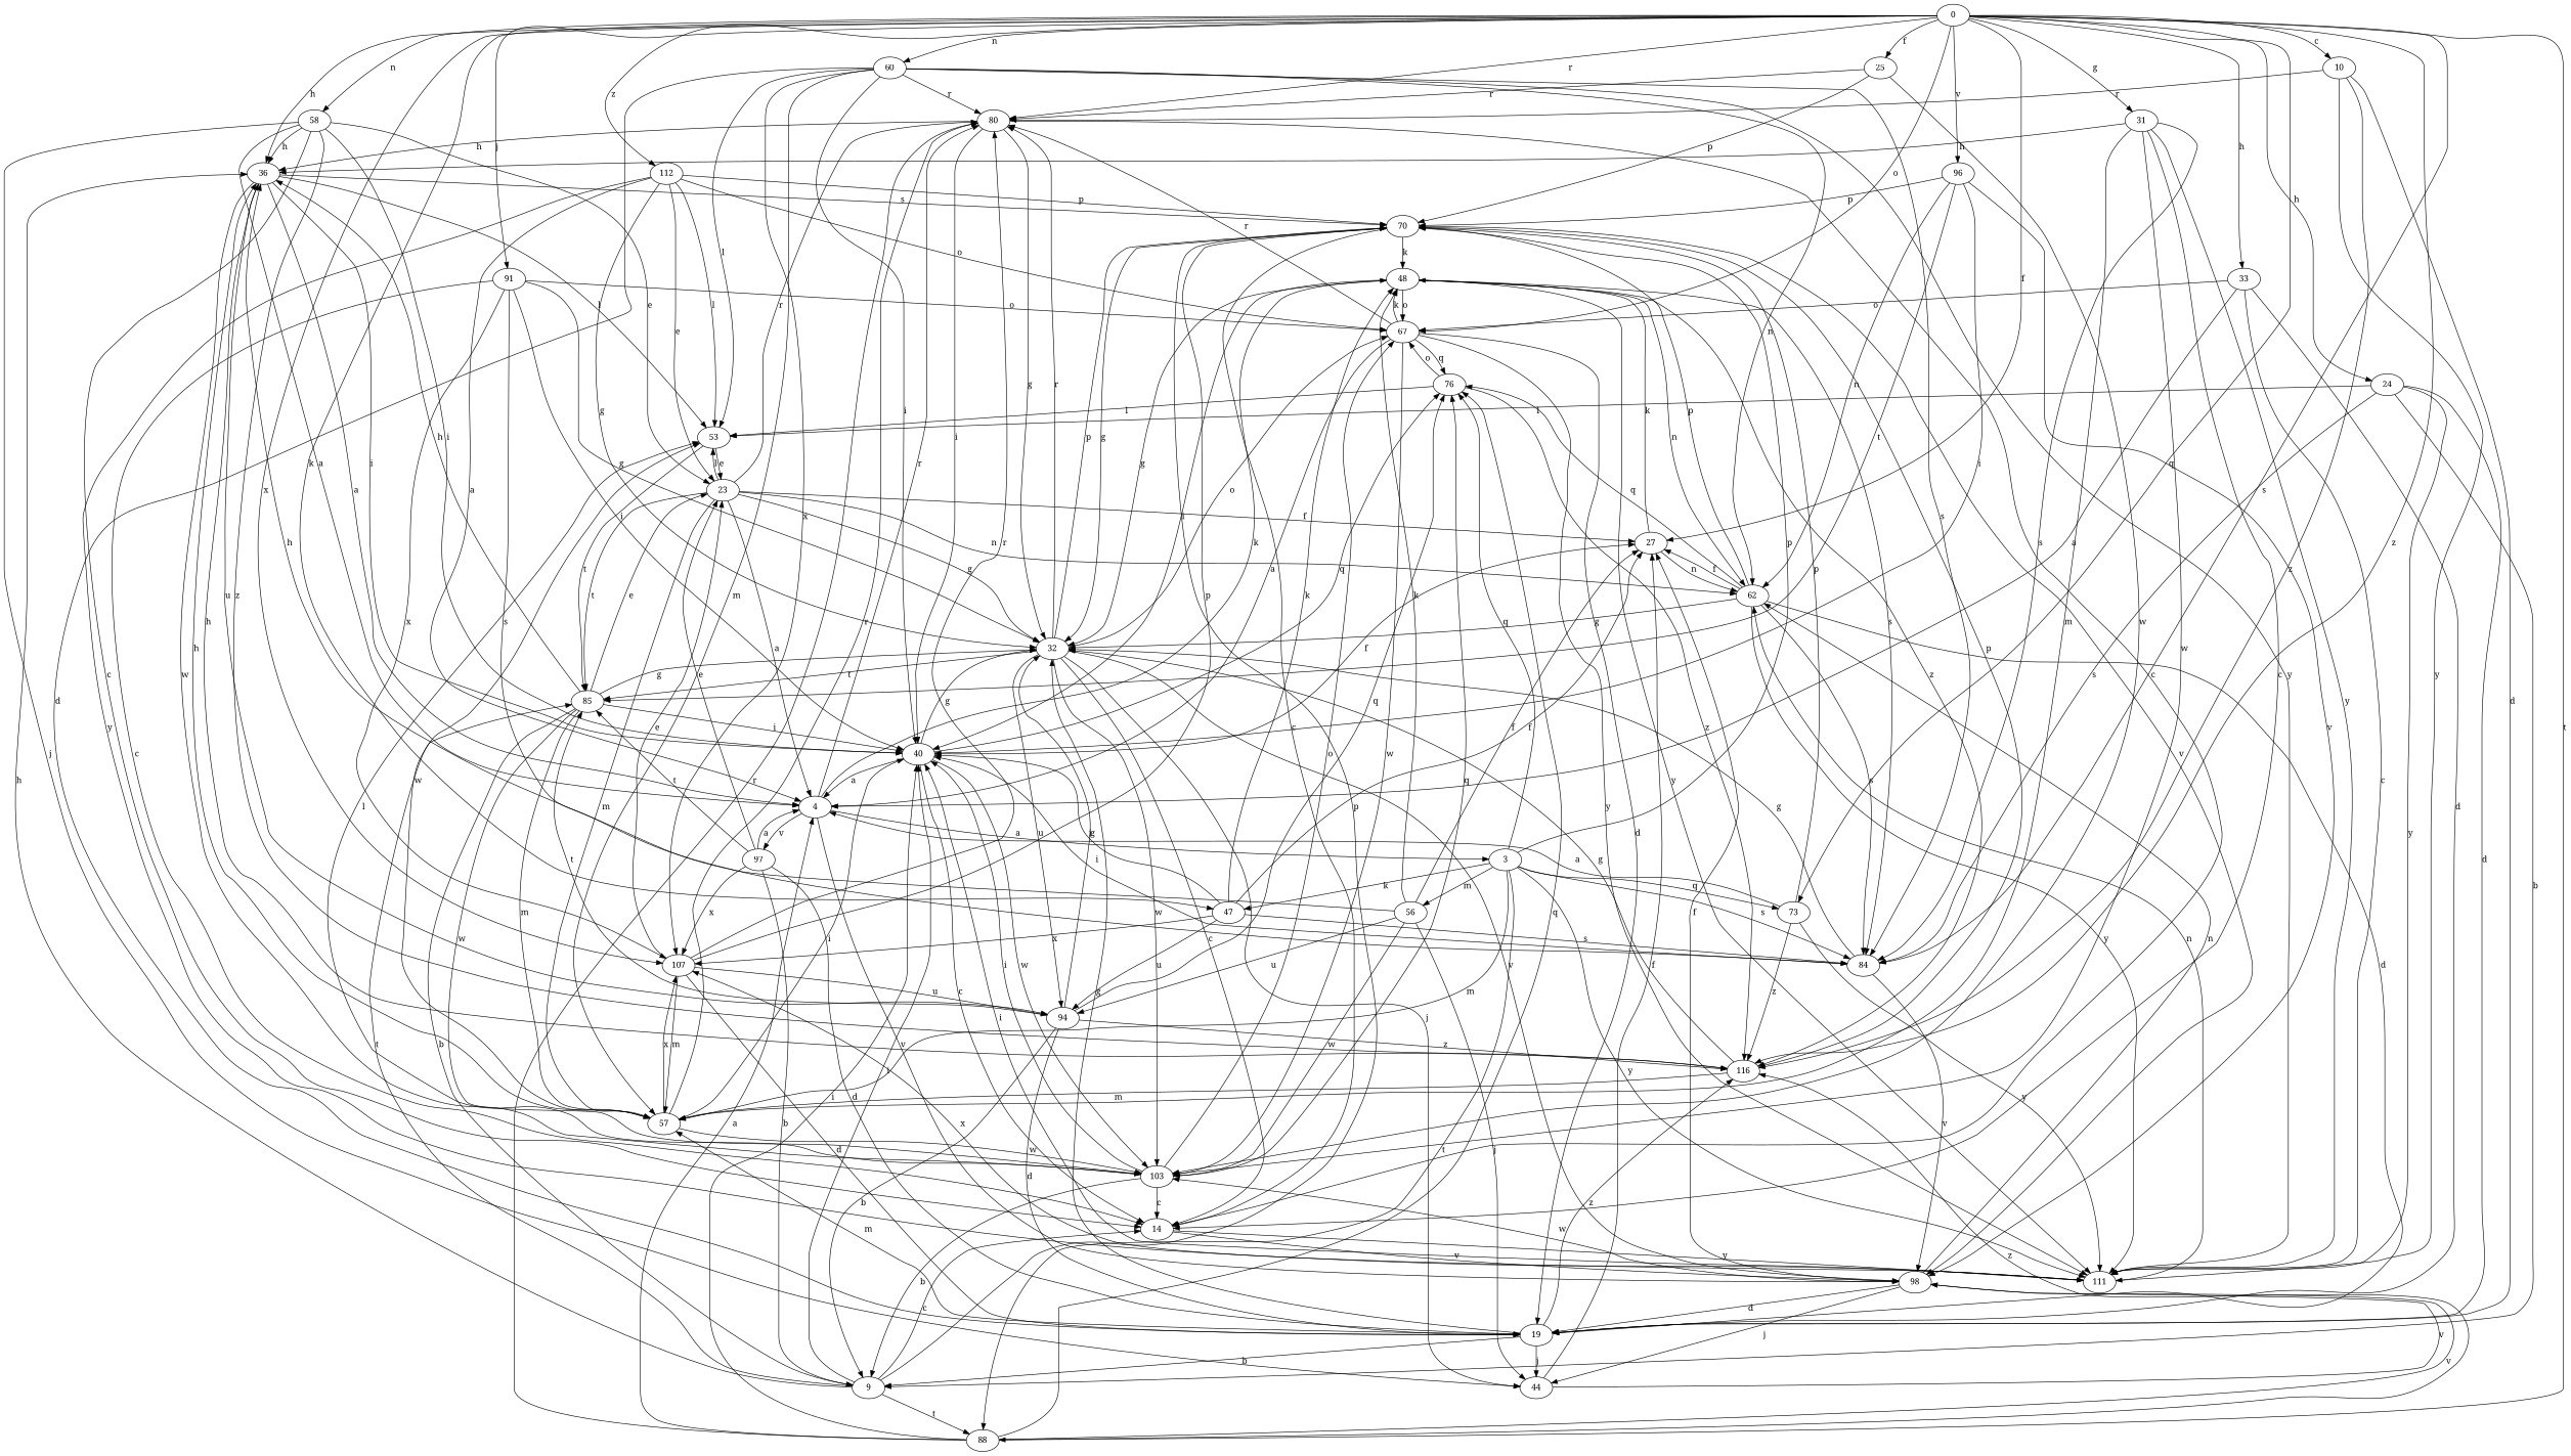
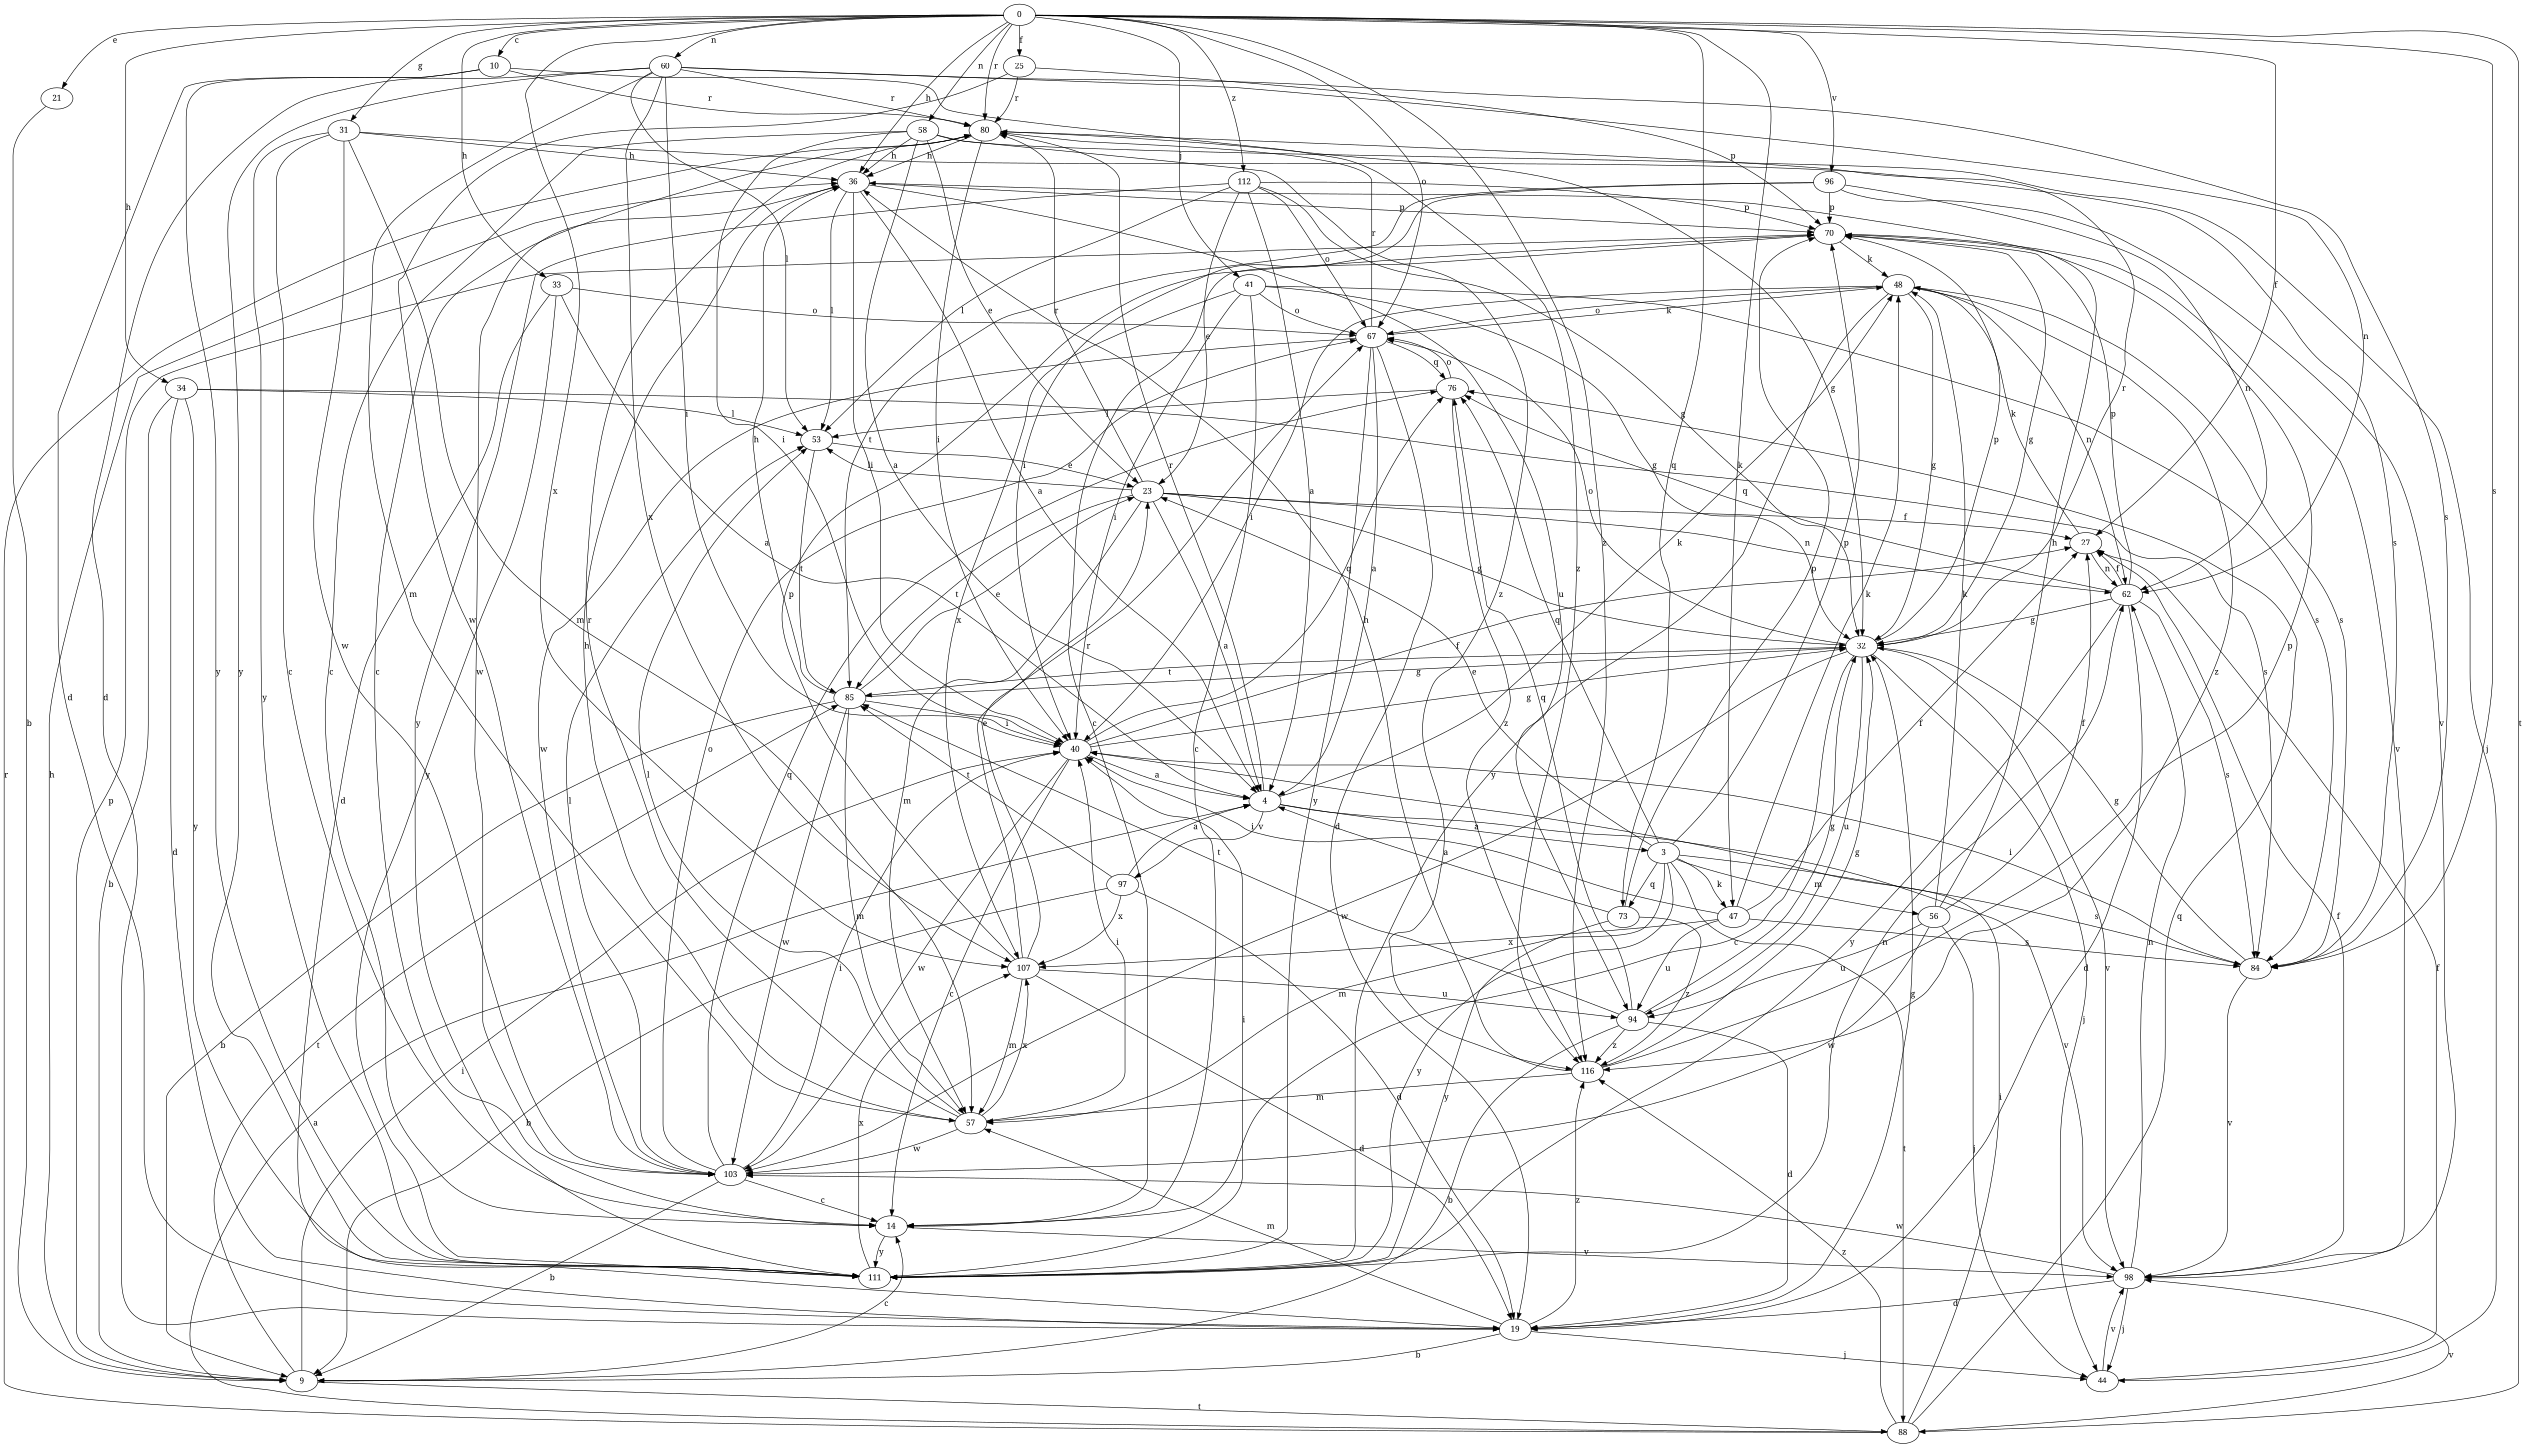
  strict digraph {
    fontname="Noto Serif"
    node [fontname="Noto Serif"]
    edge [fontname="Noto Serif"]
    0
    10
+   21
    25
    27
    31
    33
-   34 [label=24]
+   34
    36
-   41 [label=91]
+   41
    47
    58
    60
    67
    73
    80
    84
    88
    96
    107
    112
    116
    111
    19
    9
    70
    103
    48
    62
    57
    14
    4
    53
    40
    94
    32
    44
    23
    76
    98
    n41 [label=85]
    3
    56
    97
    0 -> 10 [label=c]
+   0 -> 21 [label=e]
    0 -> 25 [label=f]
    0 -> 27 [label=f]
    0 -> 31 [label=g]
    0 -> 33 [label=h]
    0 -> 34 [label=h]
    0 -> 36 [label=h]
    0 -> 41 [label=j]
    0 -> 47 [label=k]
    0 -> 58 [label=n]
    0 -> 60 [label=n]
    0 -> 67 [label=o]
    0 -> 73 [label=q]
    0 -> 80 [label=r]
    0 -> 84 [label=s]
    0 -> 88 [label=t]
    0 -> 96 [label=v]
    0 -> 107 [label=x]
    0 -> 112 [label=z]
    0 -> 116 [label=z]
    10 -> 80 [label=r]
    10 -> 116 [label=z]
    10 -> 111 [label=y]
    10 -> 19 [label=d]
+   21 -> 9 [label=b]
    25 -> 80 [label=r]
    25 -> 70 [label=p]
    25 -> 103 [label=w]
    27 -> 48 [label=k]
    27 -> 62 [label=n]
    31 -> 36 [label=h]
    31 -> 84 [label=s]
    31 -> 111 [label=y]
    31 -> 103 [label=w]
    31 -> 57 [label=m]
    31 -> 14 [label=c]
    33 -> 67 [label=o]
-   33 -> 111 [label=c]
+   33 -> 111 [label=y]
    33 -> 19 [label=d]
    33 -> 4 [label=a]
    34 -> 84 [label=s]
    34 -> 111 [label=y]
    34 -> 19 [label=d]
    34 -> 9 [label=b]
    34 -> 53 [label=l]
-   36 -> 70 [label=s]
+   36 -> 70 [label=p]
    36 -> 103 [label=w]
    36 -> 4 [label=a]
    36 -> 53 [label=l]
    36 -> 40 [label=i]
    36 -> 94 [label=u]
    41 -> 67 [label=o]
    41 -> 84 [label=s]
    41 -> 107 [label=x]
    41 -> 14 [label=c]
    41 -> 40 [label=i]
    41 -> 32 [label=g]
    47 -> 27 [label=f]
    47 -> 84 [label=s]
    47 -> 107 [label=x]
    47 -> 48 [label=k]
    47 -> 40 [label=i]
    47 -> 94 [label=u]
    58 -> 36 [label=h]
    58 -> 116 [label=z]
    58 -> 14 [label=c]
    58 -> 4 [label=a]
    58 -> 40 [label=i]
    58 -> 44 [label=j]
    58 -> 23 [label=e]
    60 -> 80 [label=r]
    60 -> 84 [label=s]
    60 -> 107 [label=x]
    60 -> 111 [label=y]
    60 -> 19 [label=d]
    60 -> 62 [label=n]
    60 -> 57 [label=m]
    60 -> 53 [label=l]
    60 -> 40 [label=i]
    67 -> 80 [label=r]
    67 -> 111 [label=y]
    67 -> 19 [label=d]
    67 -> 103 [label=w]
    67 -> 48 [label=k]
    67 -> 4 [label=a]
    67 -> 76 [label=q]
    73 -> 116 [label=z]
    73 -> 111 [label=y]
    73 -> 70 [label=p]
    73 -> 4 [label=a]
    80 -> 36 [label=h]
    80 -> 14 [label=c]
    80 -> 40 [label=i]
    80 -> 32 [label=g]
    84 -> 40 [label=i]
    84 -> 32 [label=g]
    84 -> 98 [label=v]
    88 -> 80 [label=r]
    88 -> 116 [label=z]
    88 -> 4 [label=a]
    88 -> 40 [label=i]
    88 -> 76 [label=q]
    88 -> 98 [label=v]
    96 -> 70 [label=p]
    96 -> 62 [label=n]
    96 -> 40 [label=i]
    96 -> 98 [label=v]
    96 -> n41 [label=t]
-   107 -> 80 [label=r]
+   107 -> 67 [label=r]
    107 -> 19 [label=d]
    107 -> 70 [label=p]
    107 -> 57 [label=m]
    107 -> 94 [label=u]
    107 -> 23 [label=e]
    112 -> 67 [label=o]
    112 -> 111 [label=y]
    112 -> 70 [label=p]
    112 -> 4 [label=a]
    112 -> 53 [label=l]
    112 -> 32 [label=g]
    112 -> 23 [label=e]
    116 -> 36 [label=h]
    116 -> 70 [label=p]
    116 -> 57 [label=m]
    116 -> 32 [label=g]
    111 -> 107 [label=x]
    111 -> 62 [label=n]
    111 -> 40 [label=i]
    19 -> 116 [label=z]
    19 -> 9 [label=b]
    19 -> 57 [label=m]
    19 -> 32 [label=g]
    19 -> 44 [label=j]
    9 -> 36 [label=h]
    9 -> 88 [label=t]
    9 -> 70 [label=p]
    9 -> 14 [label=c]
    9 -> 40 [label=i]
    9 -> n41 [label=t]
    70 -> 48 [label=k]
    70 -> 14 [label=c]
    70 -> 32 [label=g]
    70 -> 98 [label=v]
    103 -> 67 [label=o]
    103 -> 9 [label=b]
    103 -> 14 [label=c]
    103 -> 53 [label=l]
    103 -> 40 [label=i]
    103 -> 76 [label=q]
    48 -> 67 [label=o]
    48 -> 84 [label=s]
    48 -> 116 [label=z]
    48 -> 111 [label=y]
    48 -> 62 [label=n]
    48 -> 40 [label=i]
    48 -> 32 [label=g]
    62 -> 27 [label=f]
    62 -> 84 [label=s]
    62 -> 111 [label=y]
    62 -> 19 [label=d]
    62 -> 70 [label=p]
    62 -> 32 [label=g]
    62 -> 76 [label=q]
    57 -> 36 [label=h]
    57 -> 80 [label=r]
    57 -> 107 [label=x]
    57 -> 103 [label=w]
-   57 -> 53 [label=w]
+   57 -> 53 [label=l]
    57 -> 40 [label=i]
    14 -> 111 [label=y]
    14 -> 98 [label=v]
    4 -> 80 [label=r]
    4 -> 48 [label=k]
    4 -> 98 [label=v]
    4 -> 3 [label=a]
    4 -> 97 [label=v]
    53 -> 23 [label=e]
    53 -> n41 [label=t]
    40 -> 27 [label=f]
    40 -> 103 [label=w]
    40 -> 14 [label=c]
    40 -> 4 [label=a]
    40 -> 32 [label=g]
    40 -> 76 [label=q]
    94 -> 116 [label=z]
    94 -> 19 [label=d]
    94 -> 9 [label=b]
    94 -> 32 [label=g]
    94 -> 76 [label=q]
    94 -> n41 [label=t]
    32 -> 67 [label=o]
    32 -> 80 [label=r]
    32 -> 70 [label=p]
    32 -> 103 [label=w]
    32 -> 14 [label=c]
    32 -> 94 [label=u]
    32 -> 44 [label=j]
    32 -> 98 [label=v]
    32 -> n41 [label=t]
    44 -> 27 [label=f]
    44 -> 98 [label=v]
    23 -> 27 [label=f]
    23 -> 80 [label=r]
    23 -> 62 [label=n]
    23 -> 57 [label=m]
    23 -> 4 [label=a]
    23 -> 53 [label=l]
    23 -> 32 [label=g]
    23 -> n41 [label=t]
    76 -> 67 [label=o]
    76 -> 116 [label=z]
    76 -> 53 [label=l]
    98 -> 27 [label=f]
    98 -> 19 [label=d]
    98 -> 103 [label=w]
    98 -> 62 [label=n]
    98 -> 44 [label=j]
    n41 -> 36 [label=h]
    n41 -> 9 [label=b]
    n41 -> 103 [label=w]
    n41 -> 57 [label=m]
    n41 -> 40 [label=i]
    n41 -> 32 [label=g]
    n41 -> 23 [label=e]
    3 -> 47 [label=k]
    3 -> 73 [label=q]
    3 -> 84 [label=s]
    3 -> 88 [label=t]
    3 -> 111 [label=y]
    3 -> 70 [label=p]
    3 -> 57 [label=m]
    3 -> 76 [label=q]
    3 -> 56 [label=m]
    56 -> 27 [label=f]
    56 -> 36 [label=h]
    56 -> 103 [label=w]
    56 -> 48 [label=k]
    56 -> 94 [label=u]
    56 -> 44 [label=j]
    97 -> 107 [label=x]
    97 -> 19 [label=d]
    97 -> 9 [label=b]
    97 -> 4 [label=a]
-   97 -> 23 [label=e]
+   3 -> 23 [label=e]
    97 -> n41 [label=t]
  }
